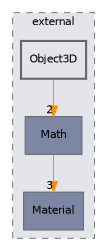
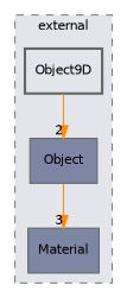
  digraph {
    compound=true
    node [color=gray40 fillcolor="#7d86a3" fontname=Helvetica fontsize=10 shape=box style="filled,"]
    edge [color=darkorange fontname=Helvetica fontsize=10 labeldistance=1.5 labelfontname=Helvetica labelfontsize=10]
    n1 [label=Material]
-   n2 [label=Math]
-   n3 [fillcolor="#e3e5eb" label=Object3D style="filled,bold,"]
+   n2 [label=Object]
+   n3 [fillcolor="#e3e5eb" label=Object9D style="filled,bold,"]
    subgraph cluster_1 {
      bgcolor="#e3e5eb"
      fontname=Helvetica
      fontsize=10
      label=external
      pencolor=grey50
      style="filled,dashed,"
      n1
      n2
      n3
    }
    n2 -> n1 [headlabel=3]
    n3 -> n2 [headlabel=2]
  }
